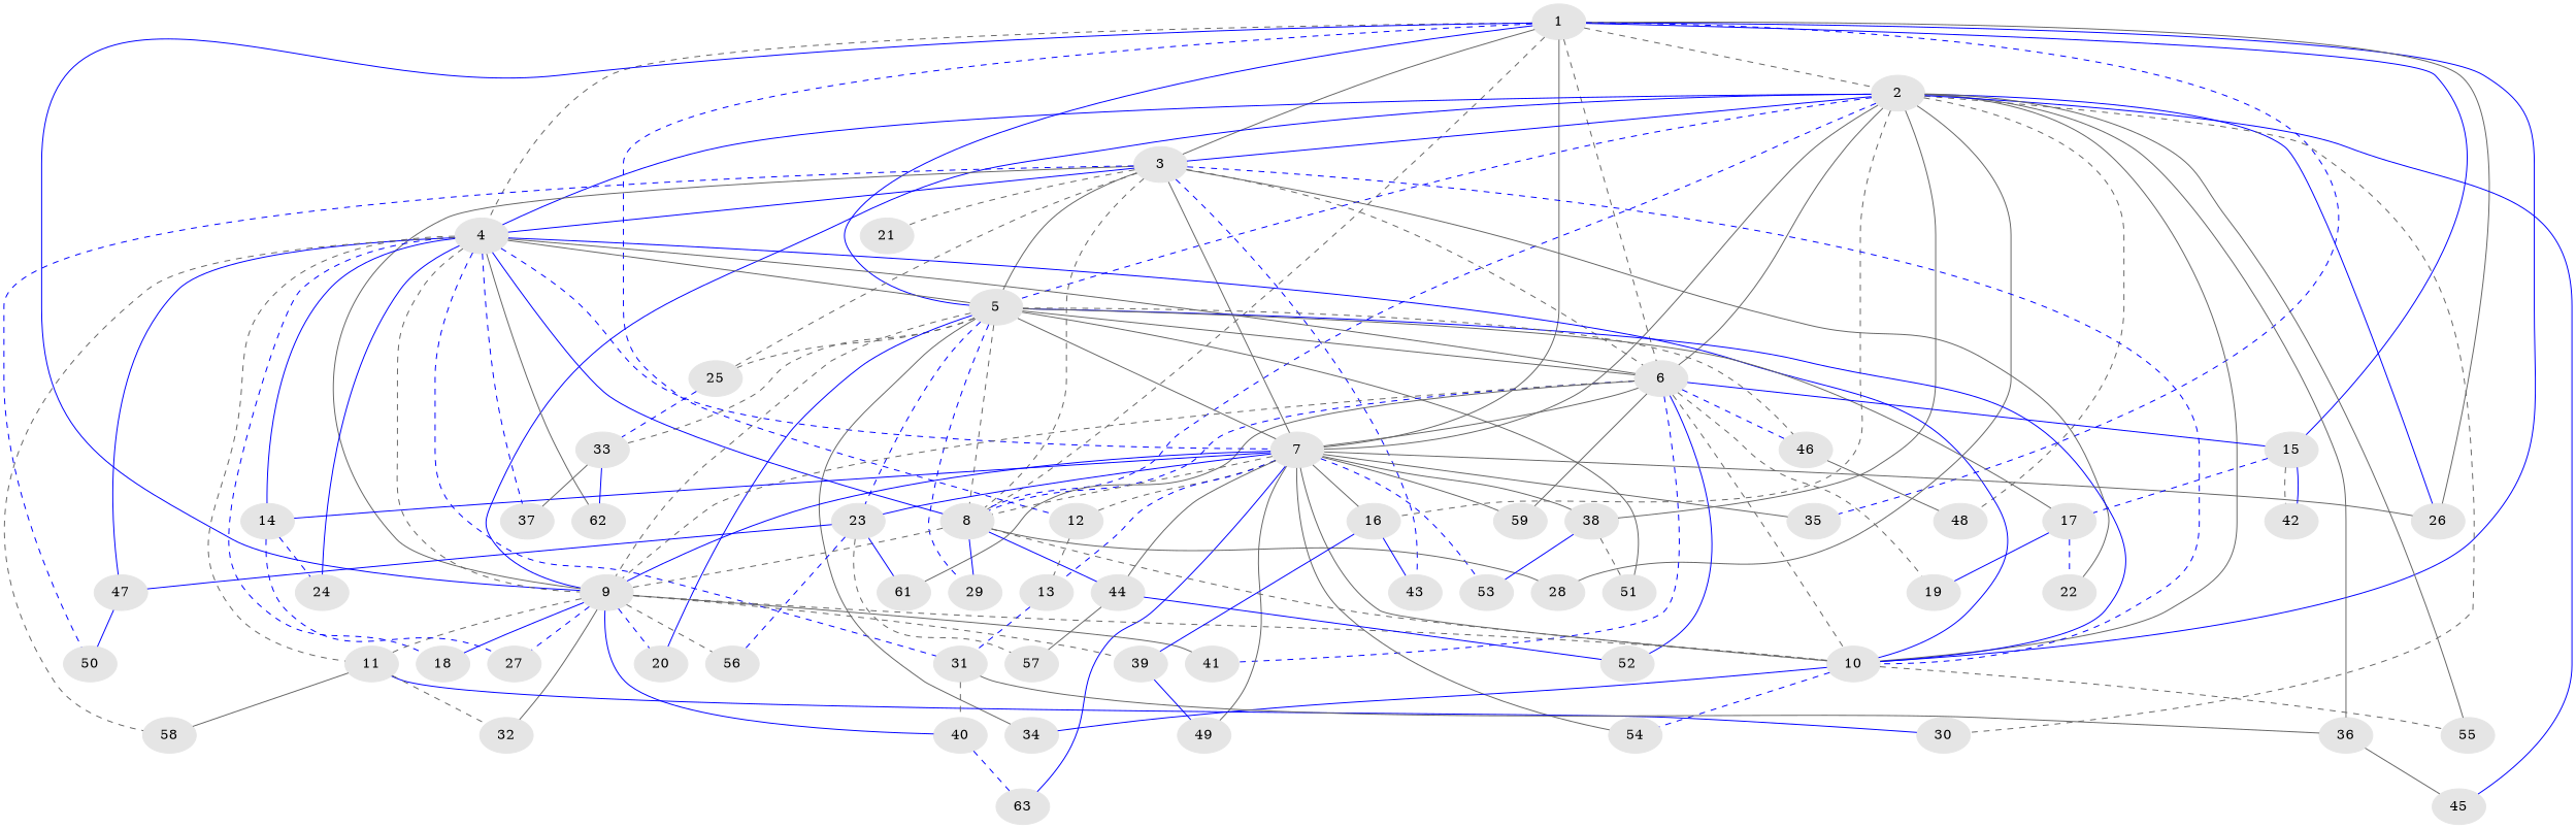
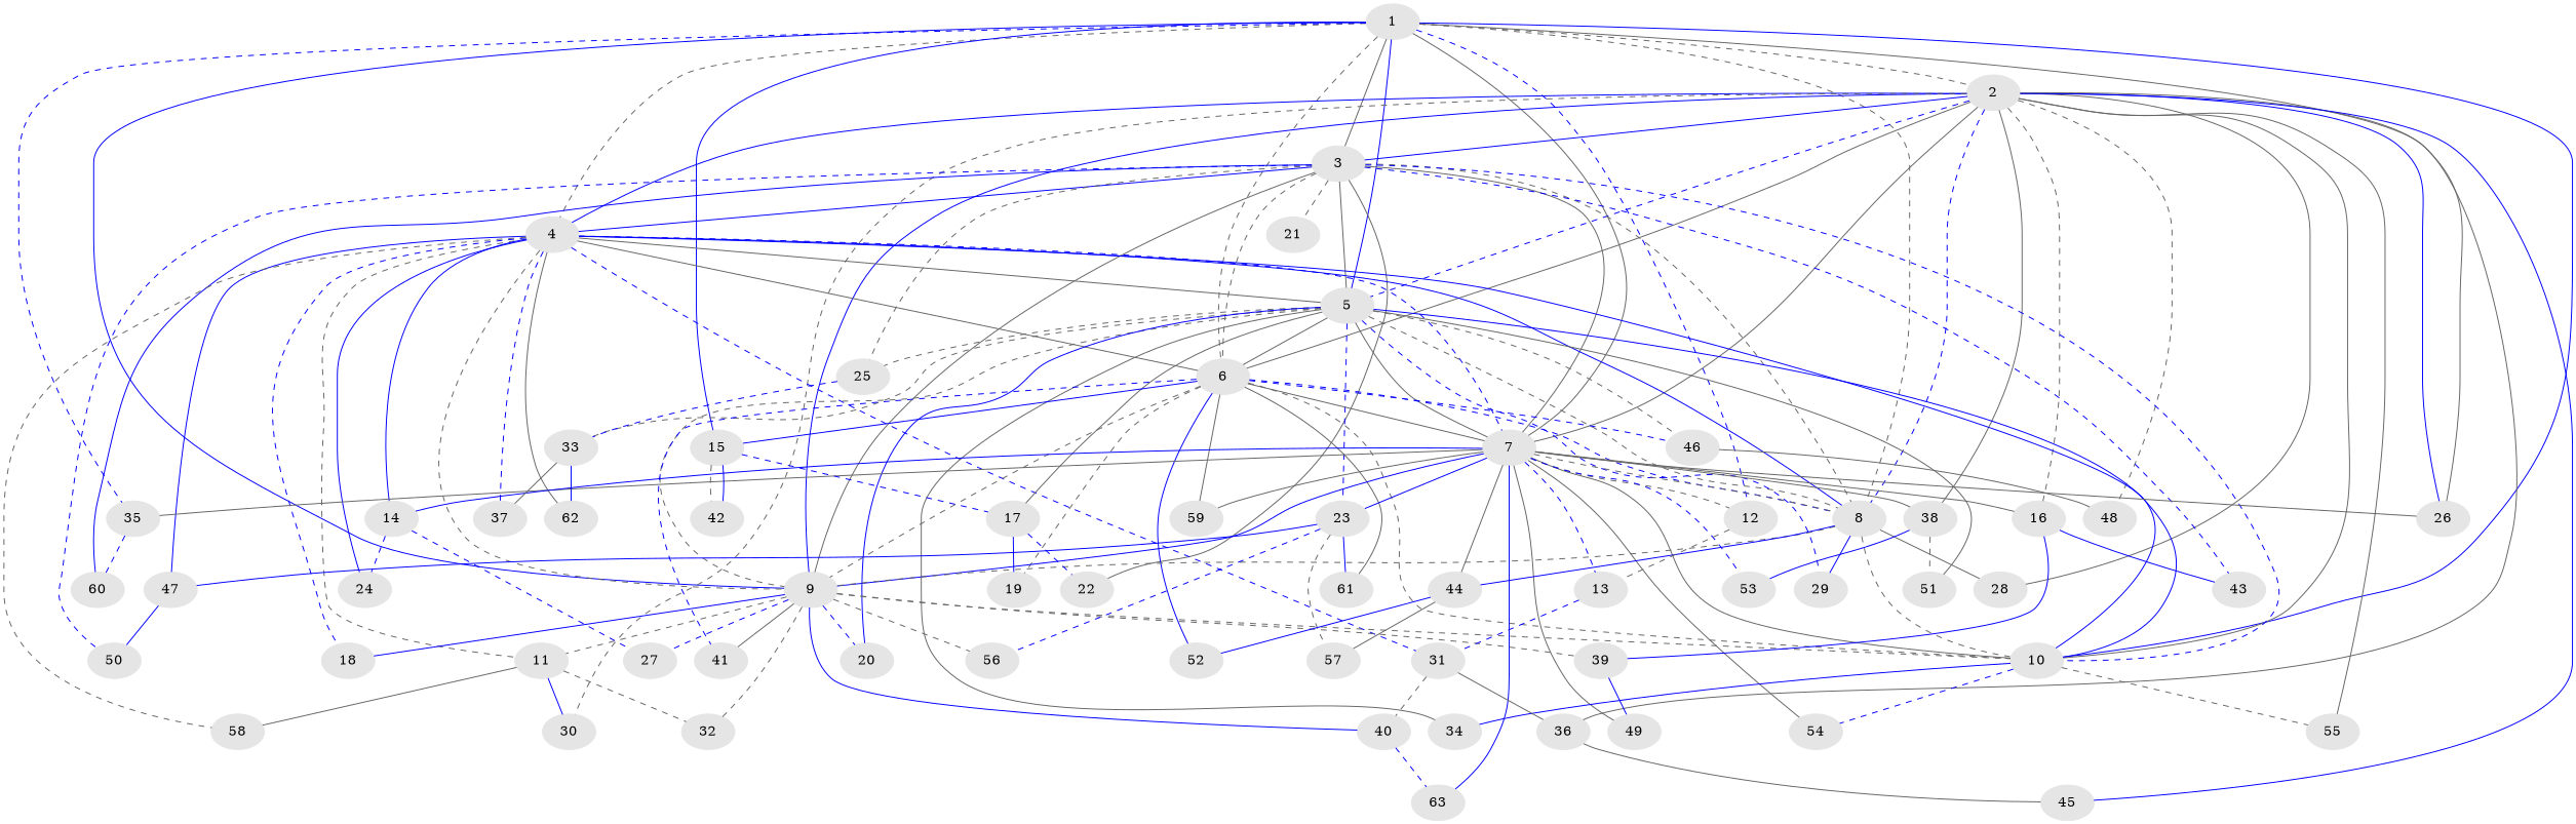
  graph {
    node [color=gray90 style=filled]
    edge [color=gray40 style=solid]
    1
    2
    3
    4
    5
    6
    7
    8
    9
    10
    12
    15
    26
    35
    16
    28
    30
    36
    38
    45
    48
    55
    21
    22
    25
    43
    50
+   60
    11
    14
    18
    24
    31
    37
    47
    58
    62
    33
    17
    20
    23
    29
    34
    46
    51
    19
    41
    52
    59
    61
    13
    44
    49
    53
    54
    63
    27
    32
    39
    40
    56
    42
    57
    1 -- 2 [style=dashed]
    1 -- 3
    1 -- 4 [style=dashed]
    1 -- 5 [color=blue]
    1 -- 6 [style=dashed]
    1 -- 7
    1 -- 8 [style=dashed]
    1 -- 9 [color=blue]
    1 -- 10 [color=blue]
    1 -- 12 [color=blue style=dashed]
    1 -- 15 [color=blue]
    1 -- 26
    1 -- 35 [color=blue style=dashed]
    2 -- 3 [color=blue]
    2 -- 4 [color=blue]
    2 -- 5 [color=blue style=dashed]
    2 -- 6
    2 -- 7
    2 -- 8 [color=blue style=dashed]
    2 -- 9 [color=blue]
    2 -- 10
    2 -- 26 [color=blue]
    2 -- 16 [style=dashed]
    2 -- 28
    2 -- 30 [style=dashed]
    2 -- 36
    2 -- 38
    2 -- 45 [color=blue]
    2 -- 48 [style=dashed]
    2 -- 55
    3 -- 4 [color=blue]
    3 -- 5
    3 -- 6 [style=dashed]
    3 -- 7
    3 -- 8 [style=dashed]
    3 -- 9
    3 -- 10 [color=blue style=dashed]
    3 -- 21 [style=dashed]
    3 -- 22
    3 -- 25 [style=dashed]
    3 -- 43 [color=blue style=dashed]
    3 -- 50 [color=blue style=dashed]
+   3 -- 60 [color=blue]
    4 -- 5
    4 -- 6
    4 -- 7 [color=blue style=dashed]
    4 -- 8 [color=blue]
    4 -- 9 [style=dashed]
    4 -- 10 [color=blue]
    4 -- 11 [style=dashed]
    4 -- 14 [color=blue]
    4 -- 18 [color=blue style=dashed]
    4 -- 24 [color=blue]
    4 -- 31 [color=blue style=dashed]
    4 -- 37 [color=blue style=dashed]
    4 -- 47 [color=blue]
    4 -- 58 [style=dashed]
    4 -- 62
    5 -- 6
    5 -- 7
    5 -- 8 [style=dashed]
    5 -- 9 [style=dashed]
    5 -- 10 [color=blue]
    5 -- 25 [style=dashed]
    5 -- 33 [style=dashed]
    5 -- 17
    5 -- 20 [color=blue]
    5 -- 23 [color=blue style=dashed]
    5 -- 29 [color=blue style=dashed]
    5 -- 34
    5 -- 46 [style=dashed]
    5 -- 51
    6 -- 7
    6 -- 8 [color=blue style=dashed]
    6 -- 9 [style=dashed]
    6 -- 10 [style=dashed]
    6 -- 15 [color=blue]
    6 -- 46 [color=blue style=dashed]
    6 -- 19 [style=dashed]
    6 -- 41 [color=blue style=dashed]
    6 -- 52 [color=blue]
    6 -- 59
    6 -- 61
    7 -- 8 [style=dashed]
    7 -- 9 [color=blue]
    7 -- 10
    7 -- 12 [style=dashed]
    7 -- 26
    7 -- 35
    7 -- 16
    7 -- 38
    7 -- 14 [color=blue]
    7 -- 23 [color=blue]
    7 -- 59
    7 -- 13 [color=blue style=dashed]
    7 -- 44
    7 -- 49
    7 -- 53 [color=blue style=dashed]
    7 -- 54
    7 -- 63 [color=blue]
    8 -- 9 [style=dashed]
    8 -- 10 [style=dashed]
    8 -- 28
    8 -- 29 [color=blue]
    8 -- 44 [color=blue]
    9 -- 10 [style=dashed]
    9 -- 11 [style=dashed]
    9 -- 18 [color=blue]
    9 -- 20 [color=blue style=dashed]
    9 -- 41
    9 -- 27 [color=blue style=dashed]
-   9 -- 32
+   9 -- 32 [style=dashed]
    9 -- 39 [style=dashed]
    9 -- 40 [color=blue]
    9 -- 56 [style=dashed]
    10 -- 55 [style=dashed]
    10 -- 34 [color=blue]
    10 -- 54 [color=blue style=dashed]
    12 -- 13 [style=dashed]
    15 -- 17 [color=blue style=dashed]
    15 -- 42 [style=dashed]
    15 -- 42 [color=blue]
+   35 -- 60 [color=blue style=dashed]
    16 -- 43 [color=blue]
    16 -- 39 [color=blue]
    36 -- 45
    38 -- 51 [style=dashed]
    38 -- 53 [color=blue]
    25 -- 33 [color=blue style=dashed]
    11 -- 30 [color=blue]
    11 -- 58
    11 -- 32 [style=dashed]
    14 -- 24 [color=blue style=dashed]
    14 -- 27 [color=blue style=dashed]
    31 -- 36
    31 -- 40 [style=dashed]
    47 -- 50 [color=blue]
    33 -- 37
    33 -- 62 [color=blue]
    17 -- 22 [color=blue style=dashed]
    17 -- 19 [color=blue]
    23 -- 47 [color=blue]
    23 -- 61 [color=blue]
    23 -- 56 [color=blue style=dashed]
    23 -- 57 [style=dashed]
    46 -- 48
    13 -- 31 [color=blue style=dashed]
    44 -- 52 [color=blue]
    44 -- 57
    39 -- 49 [color=blue]
    40 -- 63 [color=blue style=dashed]
  }
